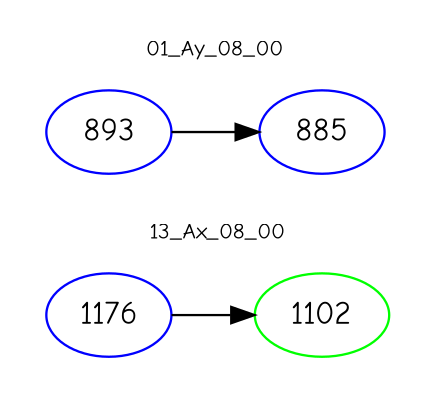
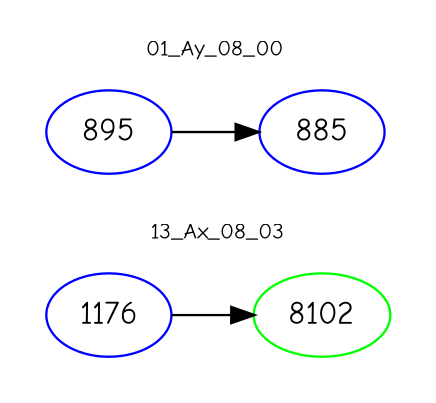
  digraph {
    fontname="Comic Neue"
    rankdir=LR
    node [color=blue fontname="Comic Neue"]
    edge [color=black fontname="Comic Neue"]
    n1 [label=1176]
-   n2 [color=green label=1102]
-   n3 [label=893]
+   n2 [color=green label=8102]
+   n3 [label=895]
    n4 [label=885]
    subgraph cluster_1 {
      color=white
      fontsize=10
-     label="13_Ax_08_00"
+     label="13_Ax_08_03"
      n1
      n2
    }
    subgraph cluster_2 {
      color=white
      fontsize=10
      label="01_Ay_08_00"
      n3
      n4
    }
    n1 -> n2
    n3 -> n4
  }
